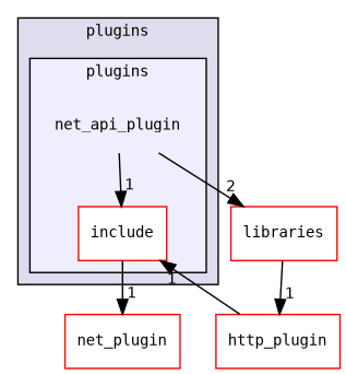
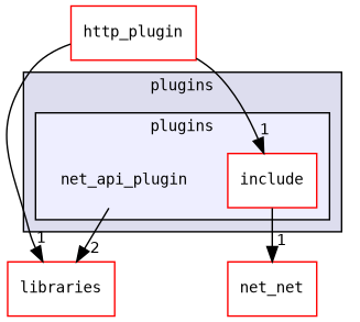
  digraph {
    compound=true
    fontname="DejaVu Sans Mono"
    node [fontname="DejaVu Sans Mono" fontsize=10 shape=box color=red fillcolor=white style=filled]
    edge [fontname="DejaVu Sans Mono" headlabel=1 labeldistance=1.5 labelfontname=Helvetica labelfontsize=10]
    n1 [label=net_api_plugin shape=plaintext color="" fillcolor="" style=""]
    n2 [label=include]
    n3 [label=libraries]
-   n4 [label=net_plugin]
+   n4 [label=net_net]
    n5 [label=http_plugin]
    subgraph cluster_1 {
      bgcolor="#ddddee"
      fontsize=10
      label=plugins
      pencolor=black
      subgraph cluster_2 {
        bgcolor="#eeeeff"
        fontsize=10
        label=plugins
        pencolor=black
        n1
        n2
      }
    }
-   n1 -> n2
    n1 -> n3 [headlabel=2]
    n2 -> n4
    n5 -> n2
-   n3 -> n5
+   n5 -> n3
  }
